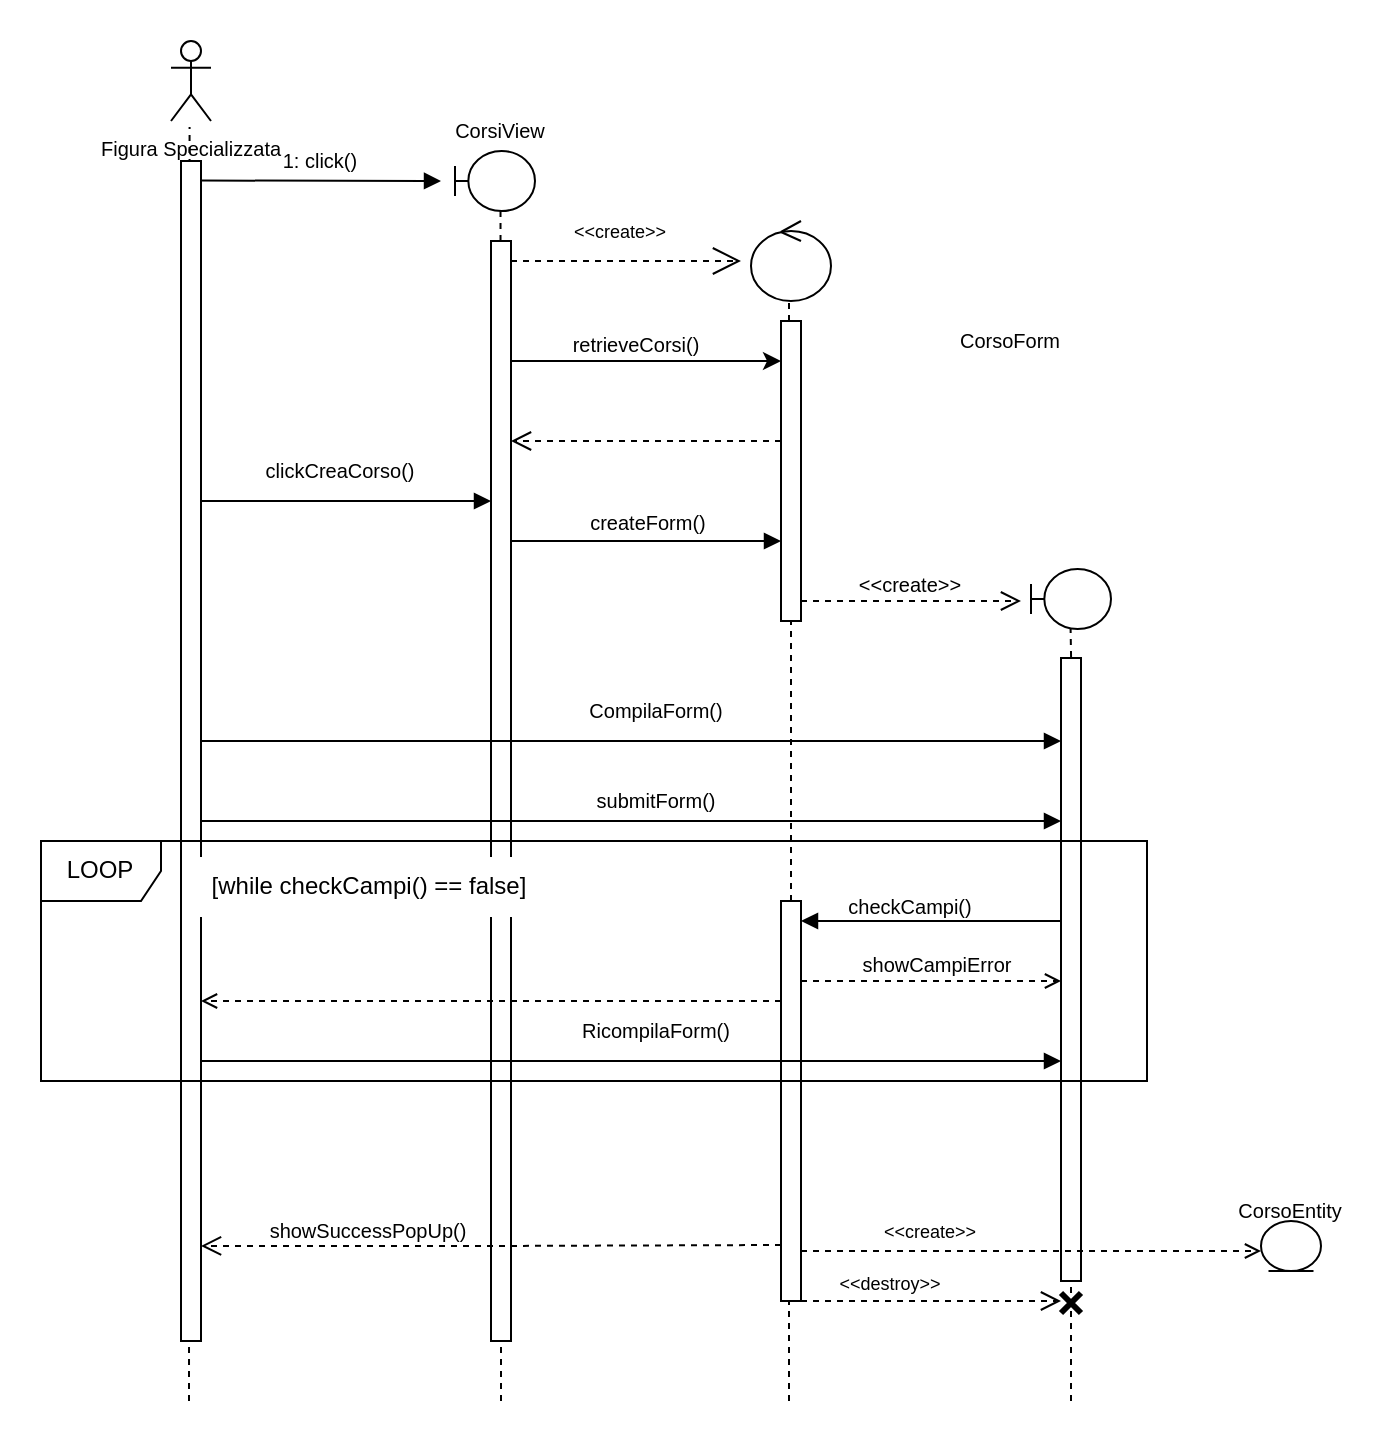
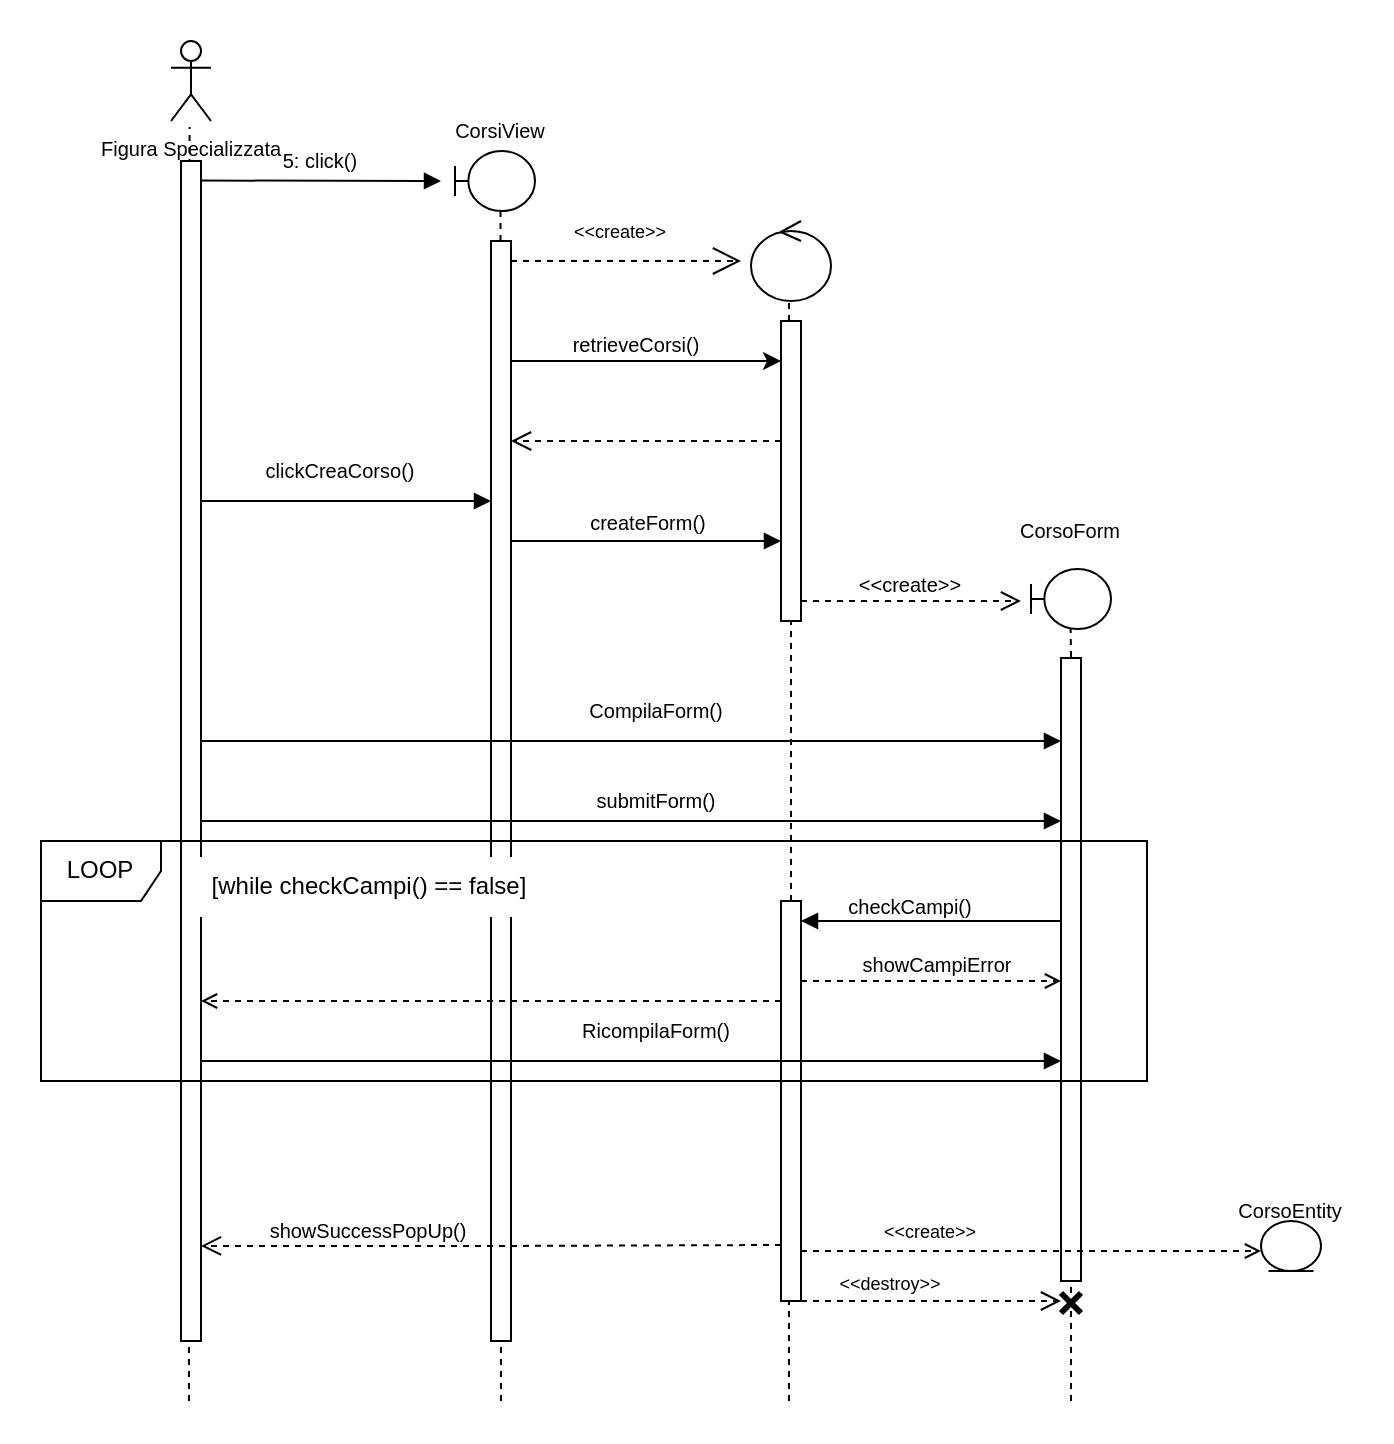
  <mxCell id="0" />
  <mxCell id="1" parent="0" />
  <mxCell id="2" value="&lt;font style=&quot;font-size: 10px;&quot;&gt;Figura &lt;font style=&quot;&quot;&gt;Specializzata&lt;/font&gt;&lt;/font&gt;" style="shape=umlActor;verticalLabelPosition=bottom;verticalAlign=top;html=1;outlineConnect=0;" vertex="1" parent="1"><mxGeometry x="85" y="20" width="20" height="40" as="geometry" /></mxCell>
  <mxCell id="3" value="" style="endArrow=block;html=1;rounded=0;endFill=1;" edge="1" parent="1"><mxGeometry width="50" height="50" relative="1" as="geometry"><mxPoint x="100" y="89.76" as="sourcePoint" /><mxPoint x="220" y="90" as="targetPoint" /></mxGeometry></mxCell>
  <mxCell id="4" value="" style="shape=umlBoundary;whiteSpace=wrap;html=1;" vertex="1" parent="1"><mxGeometry x="227" y="75" width="40" height="30" as="geometry" /></mxCell>
  <mxCell id="5" value="&lt;font style=&quot;font-size: 10px;&quot;&gt;CorsiView&lt;/font&gt;" style="text;html=1;align=center;verticalAlign=middle;whiteSpace=wrap;rounded=0;" vertex="1" parent="1"><mxGeometry x="220" y="50" width="60" height="30" as="geometry" /></mxCell>
  <mxCell id="6" value="" style="ellipse;shape=umlControl;whiteSpace=wrap;html=1;" vertex="1" parent="1"><mxGeometry x="375" y="110" width="40" height="40" as="geometry" /></mxCell>
  <mxCell id="7" value="&lt;font style=&quot;font-size: 9px;&quot;&gt;&amp;lt;&amp;lt;create&amp;gt;&amp;gt;&lt;/font&gt;" style="text;html=1;align=center;verticalAlign=middle;whiteSpace=wrap;rounded=0;" vertex="1" parent="1"><mxGeometry x="280" y="110" width="60" height="10" as="geometry" /></mxCell>
  <mxCell id="8" value="" style="endArrow=none;dashed=1;html=1;rounded=0;" edge="1" parent="1" source="11"><mxGeometry width="50" height="50" relative="1" as="geometry"><mxPoint x="250" y="380" as="sourcePoint" /><mxPoint x="249.76" y="105" as="targetPoint" /></mxGeometry></mxCell>
  <mxCell id="9" value="" style="endArrow=none;dashed=1;html=1;rounded=0;" edge="1" parent="1" target="11"><mxGeometry width="50" height="50" relative="1" as="geometry"><mxPoint x="250" y="700" as="sourcePoint" /><mxPoint x="249.76" y="105" as="targetPoint" /></mxGeometry></mxCell>
  <mxCell id="10" style="edgeStyle=orthogonalEdgeStyle;rounded=0;orthogonalLoop=1;jettySize=auto;html=1;curved=0;" edge="1" parent="1" source="11" target="41"><mxGeometry relative="1" as="geometry"><Array as="points"><mxPoint x="320" y="180" /><mxPoint x="320" y="180" /></Array></mxGeometry></mxCell>
  <mxCell id="11" value="" style="html=1;points=[[0,0,0,0,5],[0,1,0,0,-5],[1,0,0,0,5],[1,1,0,0,-5]];perimeter=orthogonalPerimeter;outlineConnect=0;targetShapes=umlLifeline;portConstraint=eastwest;newEdgeStyle={&quot;curved&quot;:0,&quot;rounded&quot;:0};" vertex="1" parent="1"><mxGeometry x="245" y="120" width="10" height="550" as="geometry" /></mxCell>
  <mxCell id="12" style="edgeStyle=orthogonalEdgeStyle;rounded=0;orthogonalLoop=1;jettySize=auto;html=1;curved=0;exitX=1;exitY=0;exitDx=0;exitDy=5;exitPerimeter=0;dashed=1;endArrow=open;endFill=0;endSize=12;" edge="1" parent="1"><mxGeometry relative="1" as="geometry"><mxPoint x="255" y="130" as="sourcePoint" /><mxPoint x="370" y="130" as="targetPoint" /></mxGeometry></mxCell>
  <mxCell id="13" value="" style="endArrow=none;dashed=1;html=1;rounded=0;" edge="1" parent="1" source="41"><mxGeometry width="50" height="50" relative="1" as="geometry"><mxPoint x="394" y="330" as="sourcePoint" /><mxPoint x="394" y="150" as="targetPoint" /></mxGeometry></mxCell>
  <mxCell id="14" value="" style="endArrow=none;dashed=1;html=1;rounded=0;" edge="1" parent="1" source="30" target="41"><mxGeometry width="50" height="50" relative="1" as="geometry"><mxPoint x="394" y="620" as="sourcePoint" /><mxPoint x="394" y="150" as="targetPoint" /></mxGeometry></mxCell>
- <mxCell id="15" value="&lt;font size=&quot;1&quot;&gt;1: click()&lt;/font&gt;" style="text;html=1;align=center;verticalAlign=middle;whiteSpace=wrap;rounded=0;" vertex="1" parent="1"><mxGeometry x="130" y="75" width="60" height="10" as="geometry" /></mxCell>
+ <mxCell id="15" value="&lt;font size=&quot;1&quot;&gt;5: click()&lt;/font&gt;" style="text;html=1;align=center;verticalAlign=middle;whiteSpace=wrap;rounded=0;" vertex="1" parent="1"><mxGeometry x="130" y="75" width="60" height="10" as="geometry" /></mxCell>
  <mxCell id="16" value="" style="endArrow=block;html=1;rounded=0;endFill=1;" edge="1" parent="1"><mxGeometry width="50" height="50" relative="1" as="geometry"><mxPoint x="100" y="250" as="sourcePoint" /><mxPoint x="245" y="250" as="targetPoint" /><Array as="points"><mxPoint x="130" y="250" /></Array></mxGeometry></mxCell>
  <mxCell id="17" value="&lt;font size=&quot;1&quot;&gt;clickCreaCorso()&lt;/font&gt;" style="text;html=1;align=center;verticalAlign=middle;whiteSpace=wrap;rounded=0;" vertex="1" parent="1"><mxGeometry x="140" y="230" width="60" height="10" as="geometry" /></mxCell>
- <mxCell id="18" value="&lt;font size=&quot;1&quot;&gt;CorsoForm&lt;/font&gt;" style="text;html=1;align=center;verticalAlign=middle;whiteSpace=wrap;rounded=0;" vertex="1" parent="1"><mxGeometry x="475" y="155" width="60" height="30" as="geometry" /></mxCell>
+ <mxCell id="18" value="&lt;font size=&quot;1&quot;&gt;CorsoForm&lt;/font&gt;" style="text;html=1;align=center;verticalAlign=middle;whiteSpace=wrap;rounded=0;" vertex="1" parent="1"><mxGeometry x="505" y="250" width="60" height="30" as="geometry" /></mxCell>
  <mxCell id="19" value="" style="endArrow=none;dashed=1;html=1;rounded=0;" edge="1" parent="1"><mxGeometry width="50" height="50" relative="1" as="geometry"><mxPoint x="535.14" y="334" as="sourcePoint" /><mxPoint x="534.8" y="314" as="targetPoint" /></mxGeometry></mxCell>
  <mxCell id="20" value="&lt;font style=&quot;font-size: 10px;&quot;&gt;&amp;lt;&amp;lt;create&amp;gt;&amp;gt;&lt;/font&gt;" style="text;html=1;align=center;verticalAlign=middle;whiteSpace=wrap;rounded=0;" vertex="1" parent="1"><mxGeometry x="425" y="287" width="60" height="10" as="geometry" /></mxCell>
  <mxCell id="21" value="" style="html=1;points=[[0,0,0,0,5],[0,1,0,0,-5],[1,0,0,0,5],[1,1,0,0,-5]];perimeter=orthogonalPerimeter;outlineConnect=0;targetShapes=umlLifeline;portConstraint=eastwest;newEdgeStyle={&quot;curved&quot;:0,&quot;rounded&quot;:0};" vertex="1" parent="1"><mxGeometry x="530" y="328.5" width="10" height="311.5" as="geometry" /></mxCell>
  <mxCell id="22" value="" style="endArrow=block;html=1;rounded=0;endFill=1;" edge="1" parent="1" target="21"><mxGeometry width="50" height="50" relative="1" as="geometry"><mxPoint x="100" y="370" as="sourcePoint" /><mxPoint x="520" y="370" as="targetPoint" /></mxGeometry></mxCell>
  <mxCell id="23" value="&lt;font size=&quot;1&quot;&gt;CompilaForm()&lt;/font&gt;" style="text;html=1;align=center;verticalAlign=middle;whiteSpace=wrap;rounded=0;" vertex="1" parent="1"><mxGeometry x="298" y="350" width="60" height="10" as="geometry" /></mxCell>
  <mxCell id="24" value="" style="endArrow=block;html=1;rounded=0;endFill=1;" edge="1" parent="1" target="21"><mxGeometry width="50" height="50" relative="1" as="geometry"><mxPoint x="100" y="410" as="sourcePoint" /><mxPoint x="520" y="410" as="targetPoint" /></mxGeometry></mxCell>
  <mxCell id="25" value="&lt;font size=&quot;1&quot;&gt;submitForm()&lt;/font&gt;" style="text;html=1;align=center;verticalAlign=middle;whiteSpace=wrap;rounded=0;" vertex="1" parent="1"><mxGeometry x="298" y="395" width="60" height="10" as="geometry" /></mxCell>
  <mxCell id="26" value="" style="endArrow=block;html=1;rounded=0;endFill=1;" edge="1" parent="1" source="21"><mxGeometry width="50" height="50" relative="1" as="geometry"><mxPoint x="520" y="460" as="sourcePoint" /><mxPoint x="400" y="460" as="targetPoint" /></mxGeometry></mxCell>
  <mxCell id="27" value="" style="endArrow=none;dashed=1;html=1;rounded=0;" edge="1" parent="1" target="30"><mxGeometry width="50" height="50" relative="1" as="geometry"><mxPoint x="395" y="530" as="sourcePoint" /><mxPoint x="394" y="210" as="targetPoint" /></mxGeometry></mxCell>
  <mxCell id="28" style="edgeStyle=orthogonalEdgeStyle;rounded=0;orthogonalLoop=1;jettySize=auto;html=1;curved=0;strokeColor=default;dashed=1;endArrow=open;endFill=0;" edge="1" parent="1" source="30" target="40"><mxGeometry relative="1" as="geometry"><Array as="points"><mxPoint x="280" y="500" /><mxPoint x="280" y="500" /></Array></mxGeometry></mxCell>
  <mxCell id="29" style="edgeStyle=orthogonalEdgeStyle;rounded=0;orthogonalLoop=1;jettySize=auto;html=1;curved=0;dashed=1;endArrow=open;endFill=0;" edge="1" parent="1" source="30" target="21"><mxGeometry relative="1" as="geometry"><Array as="points"><mxPoint x="480" y="490" /><mxPoint x="480" y="490" /></Array></mxGeometry></mxCell>
  <mxCell id="30" value="" style="html=1;points=[[0,0,0,0,5],[0,1,0,0,-5],[1,0,0,0,5],[1,1,0,0,-5]];perimeter=orthogonalPerimeter;outlineConnect=0;targetShapes=umlLifeline;portConstraint=eastwest;newEdgeStyle={&quot;curved&quot;:0,&quot;rounded&quot;:0};" vertex="1" parent="1"><mxGeometry x="390" y="450" width="10" height="200" as="geometry" /></mxCell>
  <mxCell id="31" value="&lt;font size=&quot;1&quot;&gt;checkCampi()&lt;/font&gt;" style="text;html=1;align=center;verticalAlign=middle;whiteSpace=wrap;rounded=0;" vertex="1" parent="1"><mxGeometry x="425" y="448" width="60" height="10" as="geometry" /></mxCell>
  <mxCell id="32" value="&lt;font size=&quot;1&quot;&gt;CorsoEntity&lt;/font&gt;" style="text;html=1;align=center;verticalAlign=middle;whiteSpace=wrap;rounded=0;" vertex="1" parent="1"><mxGeometry x="615" y="590" width="60" height="30" as="geometry" /></mxCell>
  <mxCell id="33" value="" style="endArrow=none;dashed=1;html=1;rounded=0;" edge="1" parent="1" target="30"><mxGeometry width="50" height="50" relative="1" as="geometry"><mxPoint x="394" y="700" as="sourcePoint" /><mxPoint x="394" y="670" as="targetPoint" /></mxGeometry></mxCell>
  <mxCell id="34" style="edgeStyle=orthogonalEdgeStyle;rounded=0;orthogonalLoop=1;jettySize=auto;html=1;curved=0;dashed=1;endArrow=open;endFill=0;" edge="1" parent="1"><mxGeometry relative="1" as="geometry"><mxPoint x="630" y="625" as="targetPoint" /><Array as="points"><mxPoint x="622" y="625" /></Array><mxPoint x="400" y="625" as="sourcePoint" /></mxGeometry></mxCell>
  <mxCell id="35" style="edgeStyle=orthogonalEdgeStyle;rounded=0;orthogonalLoop=1;jettySize=auto;html=1;curved=0;dashed=1;exitX=0;exitY=0.286;exitDx=0;exitDy=0;exitPerimeter=0;endArrow=open;endFill=0;endSize=8;" edge="1" parent="1"><mxGeometry relative="1" as="geometry"><mxPoint x="390" y="622" as="sourcePoint" /><mxPoint x="100" y="622.46" as="targetPoint" /></mxGeometry></mxCell>
  <mxCell id="36" value="&lt;font size=&quot;1&quot;&gt;showSuccessPopUp()&lt;/font&gt;" style="text;html=1;align=center;verticalAlign=middle;whiteSpace=wrap;rounded=0;" vertex="1" parent="1"><mxGeometry x="153.5" y="610" width="60" height="10" as="geometry" /></mxCell>
  <mxCell id="37" style="edgeStyle=orthogonalEdgeStyle;rounded=0;orthogonalLoop=1;jettySize=auto;html=1;curved=0;dashed=1;endArrow=open;endFill=0;endSize=8;" edge="1" parent="1"><mxGeometry relative="1" as="geometry"><mxPoint x="400" y="650" as="sourcePoint" /><mxPoint x="530" y="650" as="targetPoint" /></mxGeometry></mxCell>
  <mxCell id="38" value="" style="shape=umlDestroy;whiteSpace=wrap;html=1;strokeWidth=3;targetShapes=umlLifeline;" vertex="1" parent="1"><mxGeometry x="530" y="646" width="10" height="10" as="geometry" /></mxCell>
  <mxCell id="39" value="" style="endArrow=none;dashed=1;html=1;rounded=0;" edge="1" parent="1"><mxGeometry width="50" height="50" relative="1" as="geometry"><mxPoint x="94" y="700" as="sourcePoint" /><mxPoint x="94.29" y="63" as="targetPoint" /></mxGeometry></mxCell>
  <mxCell id="40" value="" style="html=1;points=[[0,0,0,0,5],[0,1,0,0,-5],[1,0,0,0,5],[1,1,0,0,-5]];perimeter=orthogonalPerimeter;outlineConnect=0;targetShapes=umlLifeline;portConstraint=eastwest;newEdgeStyle={&quot;curved&quot;:0,&quot;rounded&quot;:0};" vertex="1" parent="1"><mxGeometry x="90" y="80" width="10" height="590" as="geometry" /></mxCell>
  <mxCell id="41" value="" style="html=1;points=[[0,0,0,0,5],[0,1,0,0,-5],[1,0,0,0,5],[1,1,0,0,-5]];perimeter=orthogonalPerimeter;outlineConnect=0;targetShapes=umlLifeline;portConstraint=eastwest;newEdgeStyle={&quot;curved&quot;:0,&quot;rounded&quot;:0};" vertex="1" parent="1"><mxGeometry x="390" y="160" width="10" height="150" as="geometry" /></mxCell>
  <mxCell id="42" value="" style="shape=umlBoundary;whiteSpace=wrap;html=1;" vertex="1" parent="1"><mxGeometry x="515" y="284" width="40" height="30" as="geometry" /></mxCell>
  <mxCell id="43" value="" style="endArrow=none;dashed=1;html=1;rounded=0;entryX=0.5;entryY=1;entryDx=0;entryDy=0;entryPerimeter=0;" edge="1" parent="1" target="21"><mxGeometry width="50" height="50" relative="1" as="geometry"><mxPoint x="535" y="700" as="sourcePoint" /><mxPoint x="535" y="650" as="targetPoint" /></mxGeometry></mxCell>
  <mxCell id="44" value="" style="endArrow=open;html=1;rounded=0;endFill=0;endSize=8;dashed=1;" edge="1" parent="1"><mxGeometry width="50" height="50" relative="1" as="geometry"><mxPoint x="390" y="220" as="sourcePoint" /><mxPoint x="255" y="220" as="targetPoint" /></mxGeometry></mxCell>
  <mxCell id="45" value="&lt;font size=&quot;1&quot;&gt;retrieveCorsi()&lt;/font&gt;" style="text;html=1;align=center;verticalAlign=middle;whiteSpace=wrap;rounded=0;" vertex="1" parent="1"><mxGeometry x="288" y="167" width="60" height="10" as="geometry" /></mxCell>
  <mxCell id="46" style="edgeStyle=orthogonalEdgeStyle;rounded=0;orthogonalLoop=1;jettySize=auto;html=1;curved=0;endArrow=block;endFill=1;" edge="1" parent="1"><mxGeometry relative="1" as="geometry"><mxPoint x="255.5" y="270" as="sourcePoint" /><mxPoint x="390" y="270" as="targetPoint" /></mxGeometry></mxCell>
  <mxCell id="47" value="&lt;font size=&quot;1&quot;&gt;createForm()&lt;/font&gt;" style="text;html=1;align=center;verticalAlign=middle;whiteSpace=wrap;rounded=0;" vertex="1" parent="1"><mxGeometry x="294" y="256" width="60" height="10" as="geometry" /></mxCell>
  <mxCell id="48" value="&lt;font style=&quot;font-size: 9px;&quot;&gt;&amp;lt;&amp;lt;destroy&amp;gt;&amp;gt;&lt;/font&gt;" style="text;html=1;align=center;verticalAlign=middle;whiteSpace=wrap;rounded=0;" vertex="1" parent="1"><mxGeometry x="415" y="636" width="60" height="10" as="geometry" /></mxCell>
  <mxCell id="49" style="edgeStyle=orthogonalEdgeStyle;rounded=0;orthogonalLoop=1;jettySize=auto;html=1;curved=0;exitX=1;exitY=0;exitDx=0;exitDy=5;exitPerimeter=0;dashed=1;strokeWidth=1;endArrow=open;endFill=0;endSize=8;" edge="1" parent="1"><mxGeometry relative="1" as="geometry"><mxPoint x="400" y="300" as="sourcePoint" /><mxPoint x="510" y="300" as="targetPoint" /></mxGeometry></mxCell>
  <mxCell id="50" value="" style="ellipse;shape=umlEntity;whiteSpace=wrap;html=1;" vertex="1" parent="1"><mxGeometry x="630" y="610" width="30" height="25" as="geometry" /></mxCell>
  <mxCell id="51" value="LOOP" style="shape=umlFrame;whiteSpace=wrap;html=1;pointerEvents=0;" vertex="1" parent="1"><mxGeometry x="20" y="420" width="553" height="120" as="geometry" /></mxCell>
  <mxCell id="52" value="&lt;font style=&quot;font-size: 9px;&quot;&gt;&amp;lt;&amp;lt;create&amp;gt;&amp;gt;&lt;/font&gt;" style="text;html=1;align=center;verticalAlign=middle;whiteSpace=wrap;rounded=0;" vertex="1" parent="1"><mxGeometry x="435" y="610" width="60" height="10" as="geometry" /></mxCell>
  <mxCell id="53" value="[while checkCampi() == false]" style="text;html=1;align=center;verticalAlign=middle;resizable=0;points=[];autosize=1;strokeColor=none;fillColor=default;" vertex="1" parent="1"><mxGeometry x="93.5" y="428" width="180" height="30" as="geometry" /></mxCell>
  <mxCell id="54" value="&lt;font style=&quot;font-size: 10px;&quot;&gt;showCampiError&lt;/font&gt;" style="text;html=1;align=center;verticalAlign=middle;resizable=0;points=[];autosize=1;strokeColor=none;fillColor=none;" vertex="1" parent="1"><mxGeometry x="418" y="467" width="100" height="30" as="geometry" /></mxCell>
  <mxCell id="55" value="" style="endArrow=block;html=1;rounded=0;endFill=1;" edge="1" parent="1"><mxGeometry width="50" height="50" relative="1" as="geometry"><mxPoint x="100" y="530" as="sourcePoint" /><mxPoint x="530" y="530" as="targetPoint" /></mxGeometry></mxCell>
  <mxCell id="56" value="&lt;font size=&quot;1&quot;&gt;RicompilaForm()&lt;/font&gt;" style="text;html=1;align=center;verticalAlign=middle;whiteSpace=wrap;rounded=0;" vertex="1" parent="1"><mxGeometry x="298" y="510" width="60" height="10" as="geometry" /></mxCell>
